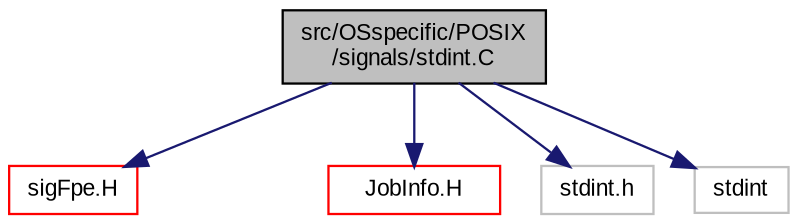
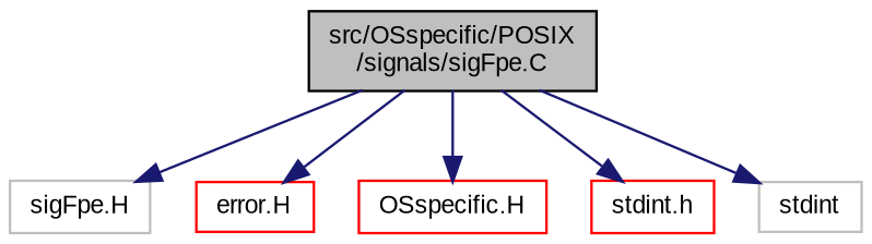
  digraph {
    fontname="Liberation Sans"
    node [color=red fontname="Liberation Sans" fontsize=10 shape=record]
    edge [color=midnightblue fontname="Liberation Sans" fontsize=10 labelfontname=FreeSans labelfontsize=10 style=solid]
-   n1 [color=black fillcolor=grey75 fontcolor=black height=0.2 label="src/OSspecific/POSIX\l/signals/stdint.C" style=filled width=0.4]
-   n2 [height=0.2 label="sigFpe.H" width=0.4]
-   n4 [height=0.2 label="JobInfo.H" width=0.4]
-   n5 [color=grey75 height=0.2 label="stdint.h" width=0.4]
+   n1 [color=black fillcolor=grey75 fontcolor=black height=0.2 label="src/OSspecific/POSIX\l/signals/sigFpe.C" style=filled width=0.4]
+   n2 [color=grey75 height=0.2 label="sigFpe.H" width=0.4]
+   n3 [height=0.2 label="error.H" width=0.4]
+   n4 [height=0.2 label="OSspecific.H" width=0.4]
+   n5 [height=0.2 label="stdint.h" width=0.4]
    n6 [color=grey75 height=0.2 label=stdint width=0.4]
    n1 -> n2
+   n1 -> n3
    n1 -> n4
    n1 -> n5
    n1 -> n6
  }
